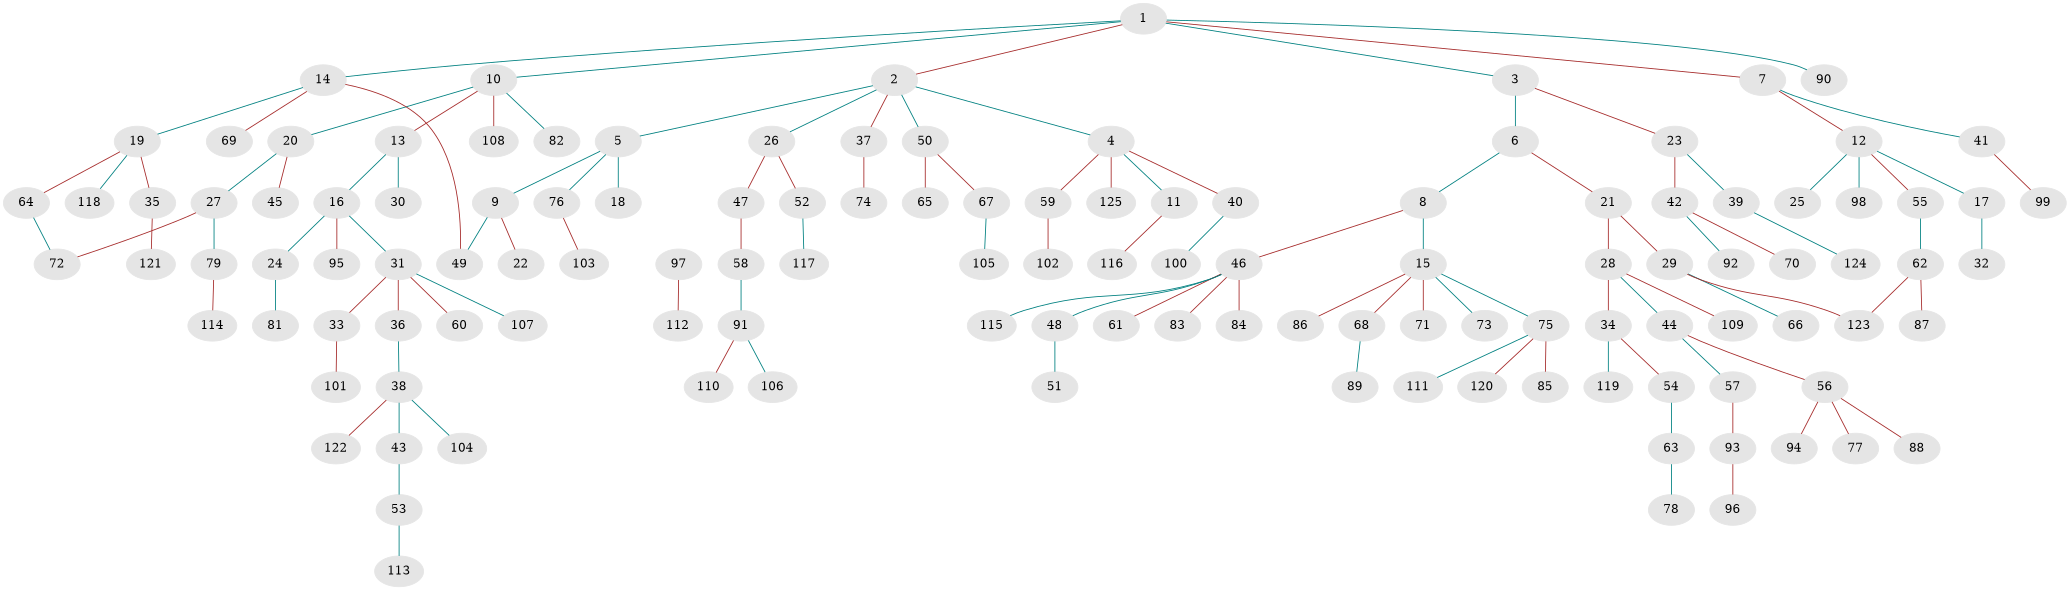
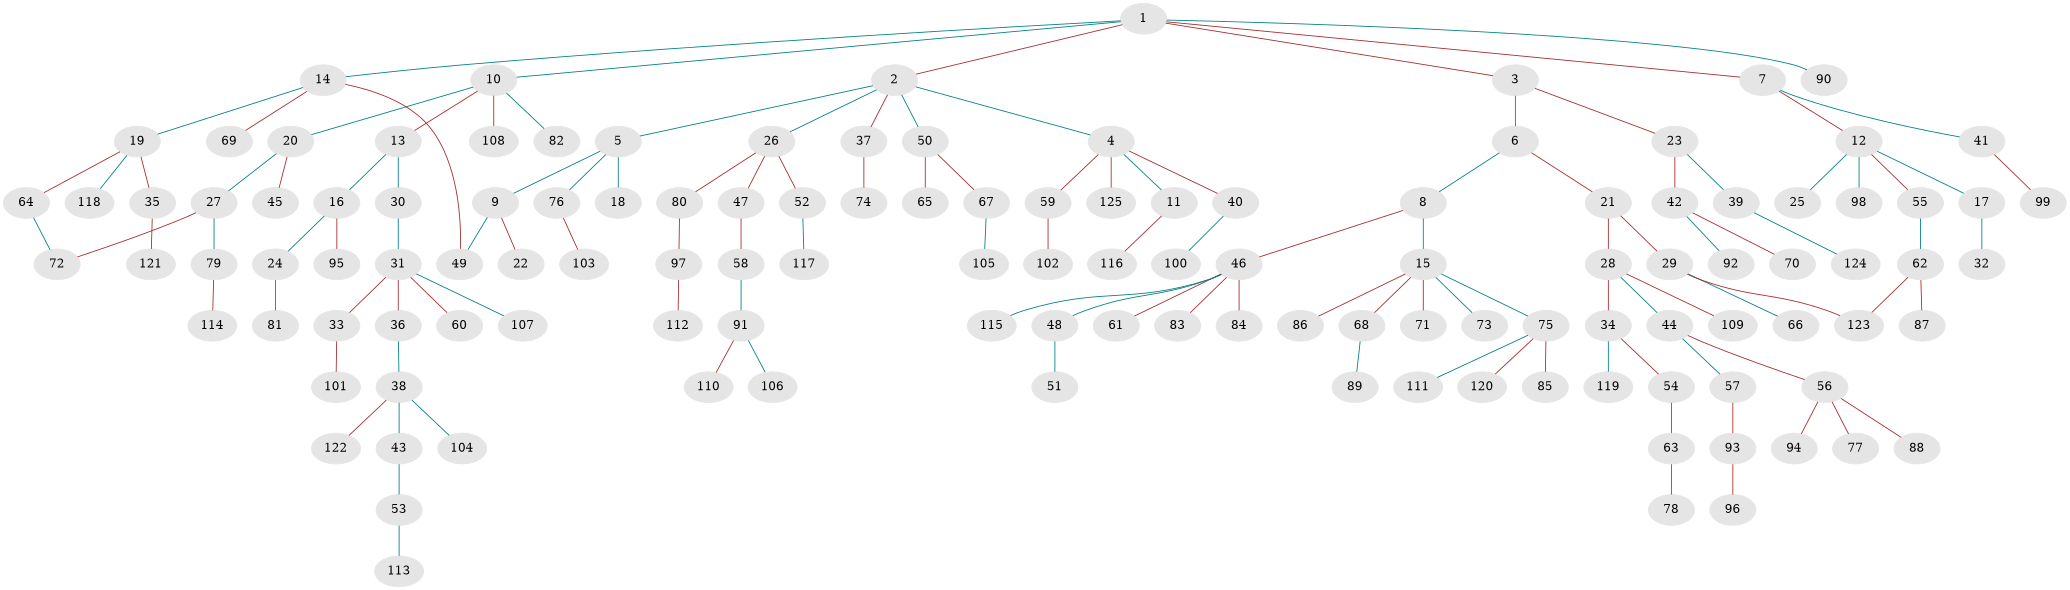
  graph {
    node [color=gray90 style=filled]
    edge [color=brown]
    1
    2
    3
    7
    10
    14
    90
    4
    5
    26
    37
    50
    6
    23
    12
    41
    13
    20
    82
    108
    49
    19
    69
    11
    40
    59
    125
    9
    18
    76
    47
    52
+   80
    74
    65
    67
    8
    21
    39
    42
    116
    100
    102
    22
    103
    15
    46
    28
    29
    17
    25
    55
    98
    99
    68
    71
    73
    75
    86
    48
    61
    83
    84
    115
    16
    30
    27
    45
    32
    62
    24
    31
    95
    35
    64
    118
    89
    85
    111
    120
    81
    33
    36
    60
    107
    121
    72
    79
    34
    44
    109
    66
    123
    124
    92
    70
    58
    117
    97
    114
    54
    119
    56
    57
    101
    38
    63
    43
    104
    122
    53
    113
    77
    88
    94
    93
    51
    91
    105
    78
    87
    96
    106
    110
    112
    1 -- 2
-   1 -- 3 [color=teal]
+   1 -- 3
    1 -- 7
    1 -- 10 [color=teal]
    1 -- 14 [color=teal]
    1 -- 90 [color=teal]
    2 -- 4 [color=teal]
    2 -- 5 [color=teal]
    2 -- 26 [color=teal]
    2 -- 37
    2 -- 50 [color=teal]
    3 -- 6 [color=teal]
    3 -- 23
    7 -- 12
    7 -- 41 [color=teal]
    10 -- 13
    10 -- 20 [color=teal]
    10 -- 82 [color=teal]
    10 -- 108
    14 -- 49
    14 -- 19 [color=teal]
    14 -- 69
    4 -- 11 [color=teal]
    4 -- 40
    4 -- 59
    4 -- 125
    5 -- 9 [color=teal]
    5 -- 18 [color=teal]
    5 -- 76 [color=teal]
    26 -- 47
    26 -- 52
+   26 -- 80
    37 -- 74
    50 -- 65
    50 -- 67
    6 -- 8 [color=teal]
    6 -- 21
    23 -- 39 [color=teal]
    23 -- 42
    12 -- 17 [color=teal]
    12 -- 25 [color=teal]
    12 -- 55
    12 -- 98 [color=teal]
    41 -- 99
    13 -- 16 [color=teal]
    13 -- 30 [color=teal]
    20 -- 27 [color=teal]
    20 -- 45
    19 -- 35
    19 -- 64
    19 -- 118 [color=teal]
    11 -- 116
    40 -- 100 [color=teal]
    59 -- 102
    9 -- 49 [color=teal]
    9 -- 22
    76 -- 103
    47 -- 58
    52 -- 117 [color=teal]
+   80 -- 97
    67 -- 105 [color=teal]
    8 -- 15 [color=teal]
    8 -- 46
    21 -- 28
    21 -- 29
    39 -- 124 [color=teal]
    42 -- 92 [color=teal]
    42 -- 70
    15 -- 68
    15 -- 71
    15 -- 73 [color=teal]
    15 -- 75 [color=teal]
    15 -- 86
    46 -- 48 [color=teal]
    46 -- 61
    46 -- 83
    46 -- 84
    46 -- 115 [color=teal]
    28 -- 34
    28 -- 44 [color=teal]
    28 -- 109
    29 -- 66 [color=teal]
    29 -- 123
    17 -- 32 [color=teal]
    55 -- 62 [color=teal]
    68 -- 89 [color=teal]
    75 -- 85
    75 -- 111 [color=teal]
    75 -- 120
    48 -- 51 [color=teal]
    16 -- 24 [color=teal]
-   16 -- 31 [color=teal]
+   30 -- 31 [color=teal]
    16 -- 95
    27 -- 72
    27 -- 79 [color=teal]
    62 -- 123
    62 -- 87
    24 -- 81 [color=teal]
    31 -- 33
    31 -- 36
    31 -- 60
    31 -- 107 [color=teal]
    35 -- 121
    64 -- 72 [color=teal]
    33 -- 101
    36 -- 38 [color=teal]
    79 -- 114
    34 -- 54
    34 -- 119 [color=teal]
    44 -- 56
    44 -- 57 [color=teal]
    58 -- 91 [color=teal]
    97 -- 112
    54 -- 63 [color=teal]
    56 -- 77
    56 -- 88
    56 -- 94
    57 -- 93
    38 -- 43 [color=teal]
    38 -- 104 [color=teal]
    38 -- 122
    63 -- 78 [color=teal]
    43 -- 53 [color=teal]
    53 -- 113 [color=teal]
    93 -- 96
    91 -- 106 [color=teal]
    91 -- 110
  }
